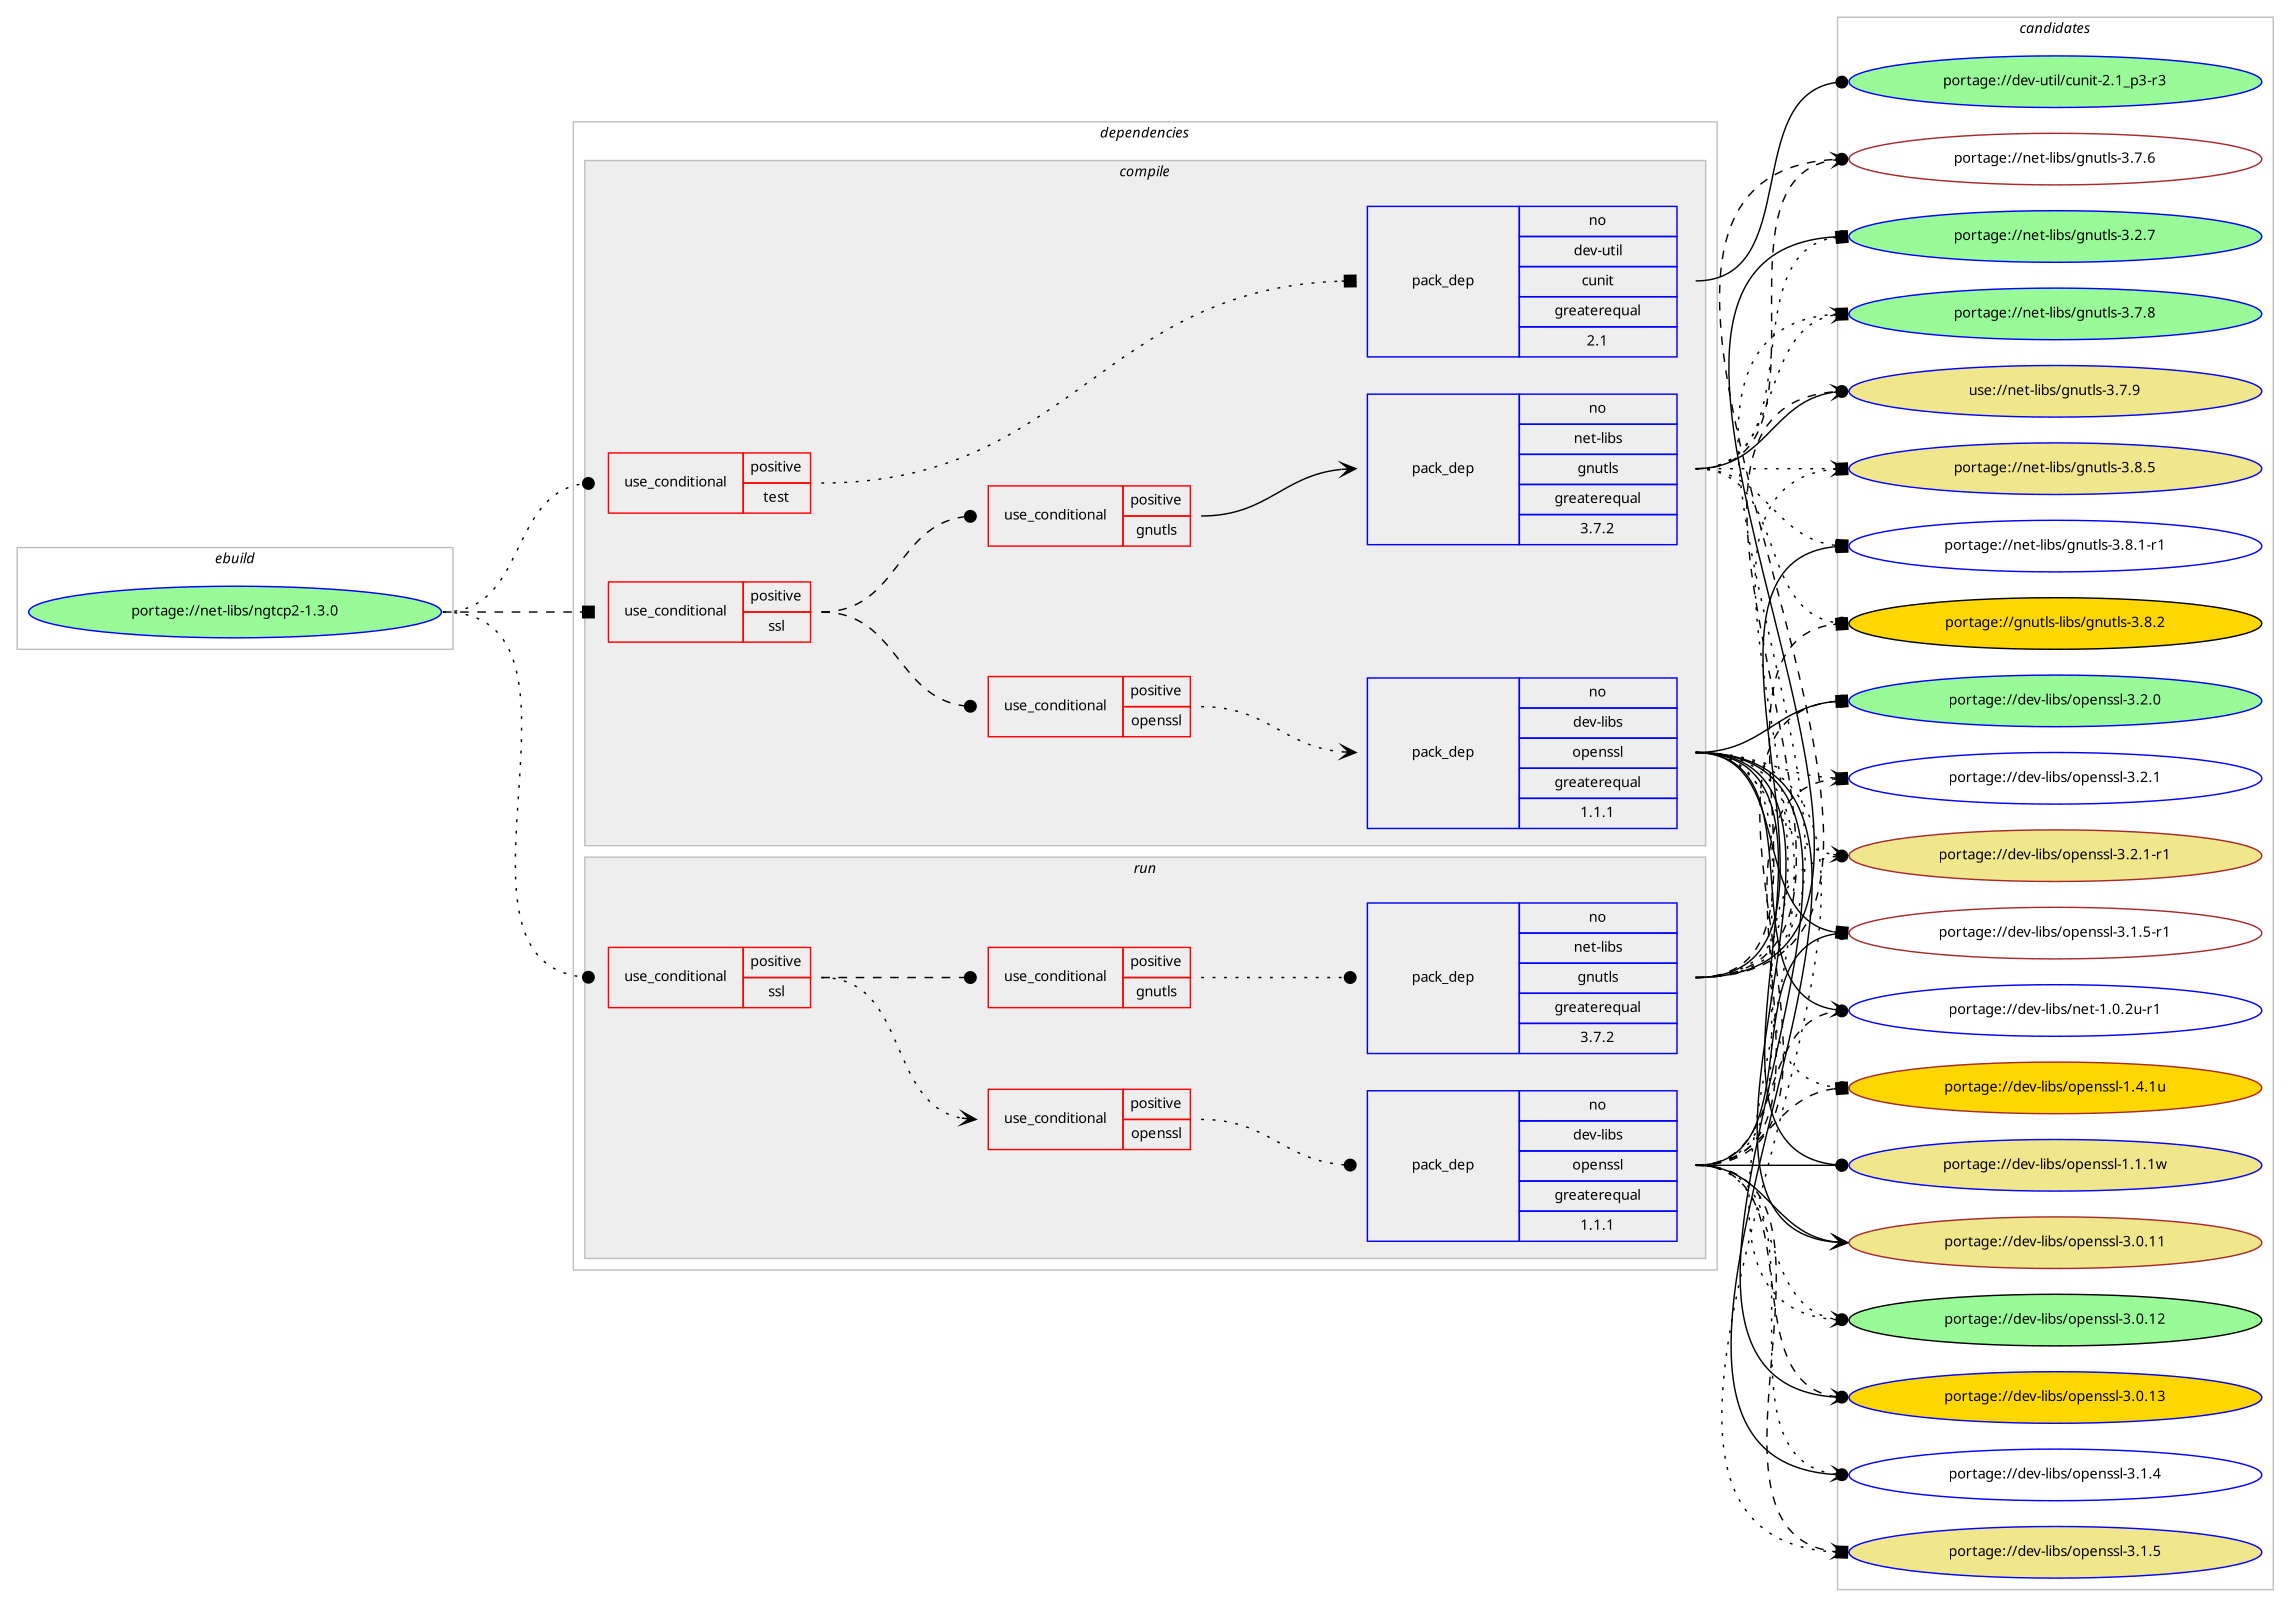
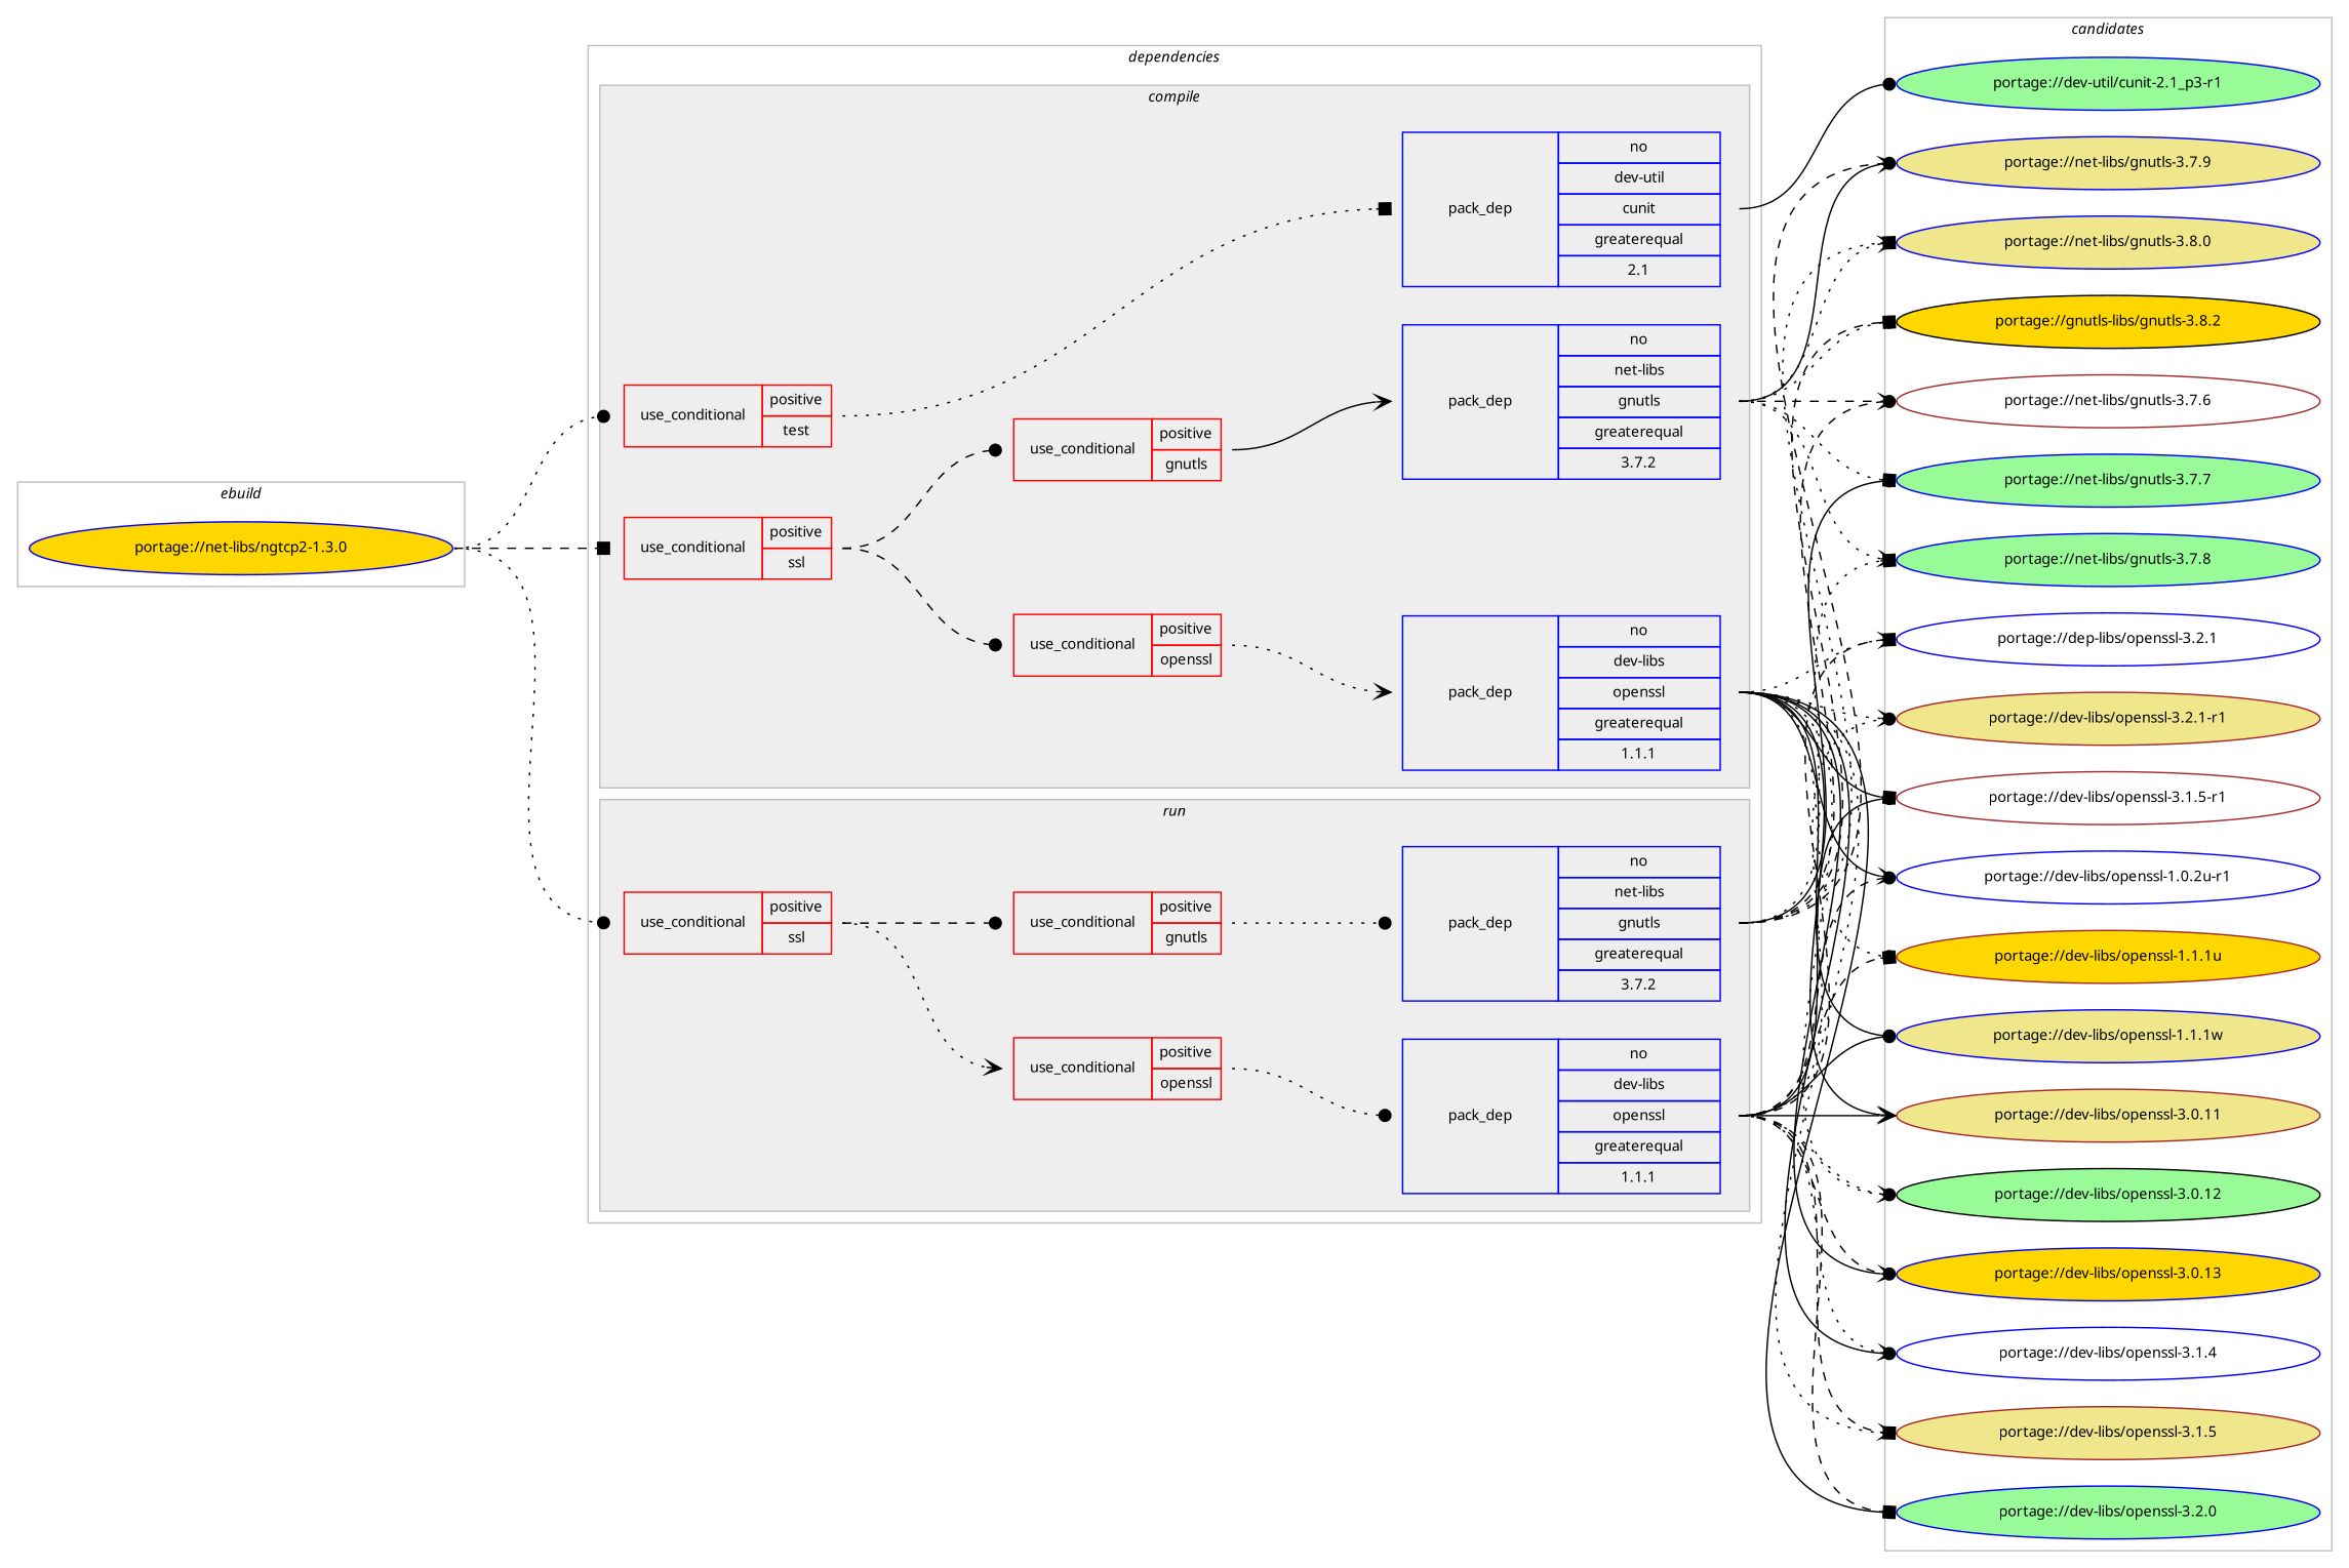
  digraph {
    compound=true
    concentrate=true
    fontname="Noto Sans"
    fontsize=10
    newrank=true
    rankdir=LR
    ranksep=1.5
    node [color=blue fontname="Noto Sans" fontsize=10 style=filled]
    edge [arrowhead=dot fontname="Noto Sans" headport=w style=dotted tailport=e weight=100]
-   n1 [fillcolor=palegreen label="portage://net-libs/ngtcp2-1.3.0" width=4]
+   n1 [fillcolor=gold label="portage://net-libs/ngtcp2-1.3.0" width=4]
    n2 [label=<<TABLE BORDER="0" CELLBORDER="1" CELLSPACING="0" CELLPADDING="4" WIDTH="220"><TR><TD ROWSPAN="6" CELLPADDING="30">pack_dep</TD></TR><TR><TD WIDTH="110">no</TD></TR><TR><TD>net-libs</TD></TR><TR><TD>gnutls</TD></TR><TR><TD>greaterequal</TD></TR><TR><TD>3.7.2</TD></TR></TABLE>> shape=none style=""]
    n3 [color=red label=<<TABLE BORDER="0" CELLBORDER="1" CELLSPACING="0" CELLPADDING="4"><TR><TD ROWSPAN="3" CELLPADDING="10">use_conditional</TD></TR><TR><TD>positive</TD></TR><TR><TD>gnutls</TD></TR></TABLE>> shape=none style=""]
    n4 [label=<<TABLE BORDER="0" CELLBORDER="1" CELLSPACING="0" CELLPADDING="4" WIDTH="220"><TR><TD ROWSPAN="6" CELLPADDING="30">pack_dep</TD></TR><TR><TD WIDTH="110">no</TD></TR><TR><TD>dev-libs</TD></TR><TR><TD>openssl</TD></TR><TR><TD>greaterequal</TD></TR><TR><TD>1.1.1</TD></TR></TABLE>> shape=none style=""]
    n5 [color=red label=<<TABLE BORDER="0" CELLBORDER="1" CELLSPACING="0" CELLPADDING="4"><TR><TD ROWSPAN="3" CELLPADDING="10">use_conditional</TD></TR><TR><TD>positive</TD></TR><TR><TD>openssl</TD></TR></TABLE>> shape=none style=""]
    n6 [color=red label=<<TABLE BORDER="0" CELLBORDER="1" CELLSPACING="0" CELLPADDING="4"><TR><TD ROWSPAN="3" CELLPADDING="10">use_conditional</TD></TR><TR><TD>positive</TD></TR><TR><TD>ssl</TD></TR></TABLE>> shape=none style=""]
    n7 [label=<<TABLE BORDER="0" CELLBORDER="1" CELLSPACING="0" CELLPADDING="4" WIDTH="220"><TR><TD ROWSPAN="6" CELLPADDING="30">pack_dep</TD></TR><TR><TD WIDTH="110">no</TD></TR><TR><TD>dev-util</TD></TR><TR><TD>cunit</TD></TR><TR><TD>greaterequal</TD></TR><TR><TD>2.1</TD></TR></TABLE>> shape=none style=""]
    n8 [color=red label=<<TABLE BORDER="0" CELLBORDER="1" CELLSPACING="0" CELLPADDING="4"><TR><TD ROWSPAN="3" CELLPADDING="10">use_conditional</TD></TR><TR><TD>positive</TD></TR><TR><TD>test</TD></TR></TABLE>> shape=none style=""]
    n9 [label=<<TABLE BORDER="0" CELLBORDER="1" CELLSPACING="0" CELLPADDING="4" WIDTH="220"><TR><TD ROWSPAN="6" CELLPADDING="30">pack_dep</TD></TR><TR><TD WIDTH="110">no</TD></TR><TR><TD>dev-libs</TD></TR><TR><TD>openssl</TD></TR><TR><TD>greaterequal</TD></TR><TR><TD>1.1.1</TD></TR></TABLE>> shape=none style=""]
    n10 [color=red label=<<TABLE BORDER="0" CELLBORDER="1" CELLSPACING="0" CELLPADDING="4"><TR><TD ROWSPAN="3" CELLPADDING="10">use_conditional</TD></TR><TR><TD>positive</TD></TR><TR><TD>openssl</TD></TR></TABLE>> shape=none style=""]
    n11 [label=<<TABLE BORDER="0" CELLBORDER="1" CELLSPACING="0" CELLPADDING="4" WIDTH="220"><TR><TD ROWSPAN="6" CELLPADDING="30">pack_dep</TD></TR><TR><TD WIDTH="110">no</TD></TR><TR><TD>net-libs</TD></TR><TR><TD>gnutls</TD></TR><TR><TD>greaterequal</TD></TR><TR><TD>3.7.2</TD></TR></TABLE>> shape=none style=""]
    n12 [color=red label=<<TABLE BORDER="0" CELLBORDER="1" CELLSPACING="0" CELLPADDING="4"><TR><TD ROWSPAN="3" CELLPADDING="10">use_conditional</TD></TR><TR><TD>positive</TD></TR><TR><TD>gnutls</TD></TR></TABLE>> shape=none style=""]
    n13 [color=red label=<<TABLE BORDER="0" CELLBORDER="1" CELLSPACING="0" CELLPADDING="4"><TR><TD ROWSPAN="3" CELLPADDING="10">use_conditional</TD></TR><TR><TD>positive</TD></TR><TR><TD>ssl</TD></TR></TABLE>> shape=none style=""]
    n14 [color=brown fillcolor=white label="portage://net-libs/gnutls-3.7.6" width=4]
-   n15 [fillcolor=palegreen label="portage://net-libs/gnutls-3.2.7" width=4]
+   n15 [fillcolor=palegreen label="portage://net-libs/gnutls-3.7.7" width=4]
    n16 [fillcolor=palegreen label="portage://net-libs/gnutls-3.7.8" width=4]
-   n17 [fillcolor=khaki label="use://net-libs/gnutls-3.7.9" width=4]
-   n18 [fillcolor=khaki label="portage://net-libs/gnutls-3.8.5" width=4]
-   n19 [fillcolor=white label="portage://net-libs/gnutls-3.8.1-r1" width=4]
+   n17 [fillcolor=khaki label="portage://net-libs/gnutls-3.7.9" width=4]
+   n18 [fillcolor=khaki label="portage://net-libs/gnutls-3.8.0" width=4]
    n20 [color=black fillcolor=gold label="portage://gnutls-libs/gnutls-3.8.2" width=4]
-   n21 [fillcolor=white label="portage://dev-libs/net-1.0.2u-r1" width=4]
-   n22 [color=brown fillcolor=gold label="portage://dev-libs/openssl-1.4.1u" width=4]
+   n21 [fillcolor=white label="portage://dev-libs/openssl-1.0.2u-r1" width=4]
+   n22 [color=brown fillcolor=gold label="portage://dev-libs/openssl-1.1.1u" width=4]
    n23 [fillcolor=khaki label="portage://dev-libs/openssl-1.1.1w" width=4]
    n24 [color=brown fillcolor=khaki label="portage://dev-libs/openssl-3.0.11" width=4]
    n25 [color=black fillcolor=palegreen label="portage://dev-libs/openssl-3.0.12" width=4]
    n26 [fillcolor=gold label="portage://dev-libs/openssl-3.0.13" width=4]
    n27 [fillcolor=white label="portage://dev-libs/openssl-3.1.4" width=4]
-   n28 [fillcolor=khaki label="portage://dev-libs/openssl-3.1.5" width=4]
+   n28 [color=brown fillcolor=khaki label="portage://dev-libs/openssl-3.1.5" width=4]
    n29 [color=brown fillcolor=white label="portage://dev-libs/openssl-3.1.5-r1" width=4]
    n30 [fillcolor=palegreen label="portage://dev-libs/openssl-3.2.0" width=4]
-   n31 [fillcolor=white label="portage://dev-libs/openssl-3.2.1" width=4]
+   n31 [fillcolor=white label="portage://dep-libs/openssl-3.2.1" width=4]
    n32 [color=brown fillcolor=khaki label="portage://dev-libs/openssl-3.2.1-r1" width=4]
-   n33 [fillcolor=palegreen label="portage://dev-util/cunit-2.1_p3-r3" width=4]
+   n33 [fillcolor=palegreen label="portage://dev-util/cunit-2.1_p3-r1" width=4]
    subgraph cluster_1 {
      color=gray
      label=<<i>ebuild</i>>
      rank=same
      n1
    }
    subgraph cluster_2 {
      color=gray
      label=<<i>dependencies</i>>
      subgraph cluster_3 {
        color=gray
        fillcolor="#eeeeee"
        label=<<i>compile</i>>
        style=filled
        subgraph sub_4 {
          color=gray
          fillcolor="#eeeeee"
          label=<<i>compile</i>>
          style=filled
          n6
          subgraph sub_5 {
            color=gray
            fillcolor="#eeeeee"
            label=<<i>compile</i>>
            style=filled
            n3
            subgraph sub_6 {
              color=gray
              fillcolor="#eeeeee"
              label=<<i>compile</i>>
              style=filled
              n2
            }
          }
          subgraph sub_7 {
            color=gray
            fillcolor="#eeeeee"
            label=<<i>compile</i>>
            style=filled
            n5
            subgraph sub_8 {
              color=gray
              fillcolor="#eeeeee"
              label=<<i>compile</i>>
              style=filled
              n4
            }
          }
        }
        subgraph sub_9 {
          color=gray
          fillcolor="#eeeeee"
          label=<<i>compile</i>>
          style=filled
          n8
          subgraph sub_10 {
            color=gray
            fillcolor="#eeeeee"
            label=<<i>compile</i>>
            style=filled
            n7
          }
        }
      }
      subgraph cluster_11 {
        color=gray
        fillcolor="#eeeeee"
        label=<<i>compile and run</i>>
        style=filled
      }
      subgraph cluster_12 {
        color=gray
        fillcolor="#eeeeee"
        label=<<i>run</i>>
        style=filled
        subgraph sub_13 {
          color=gray
          fillcolor="#eeeeee"
          label=<<i>run</i>>
          style=filled
          n13
          subgraph sub_14 {
            color=gray
            fillcolor="#eeeeee"
            label=<<i>run</i>>
            style=filled
            n10
            subgraph sub_15 {
              color=gray
              fillcolor="#eeeeee"
              label=<<i>run</i>>
              style=filled
              n9
            }
          }
          subgraph sub_16 {
            color=gray
            fillcolor="#eeeeee"
            label=<<i>run</i>>
            style=filled
            n12
            subgraph sub_17 {
              color=gray
              fillcolor="#eeeeee"
              label=<<i>run</i>>
              style=filled
              n11
            }
          }
        }
      }
    }
    subgraph cluster_18 {
      color=gray
      label=<<i>candidates</i>>
      rank=same
      subgraph sub_19 {
        color=black
        label=<<i>candidates</i>>
        nodesep=1
        rank=same
        n14
        n15
        n16
        n17
        n18
-       n19
        n20
      }
      subgraph sub_20 {
        color=black
        label=<<i>candidates</i>>
        nodesep=1
        rank=same
        n21
        n22
        n23
        n24
        n25
        n26
        n27
        n28
        n29
        n30
        n31
        n32
      }
      subgraph sub_21 {
        color=black
        label=<<i>candidates</i>>
        nodesep=1
        rank=same
        n33
      }
      subgraph sub_22 {
        color=black
        label=<<i>candidates</i>>
        nodesep=1
        rank=same
        n14
        n15
        n16
        n17
        n18
-       n19
        n20
      }
      subgraph sub_23 {
        color=black
        label=<<i>candidates</i>>
        nodesep=1
        rank=same
        n21
        n22
        n23
        n24
        n25
        n26
        n27
        n28
        n29
        n30
        n31
        n32
      }
    }
    n1 -> n6 [arrowhead=box style=dashed weight=20]
    n1 -> n8 [weight=20]
    n1 -> n13 [weight=20]
    n2 -> n14 [arrowhead=vee style=dashed]
    n2 -> n15 [arrowhead=box]
    n2 -> n16 [arrowhead=vee]
    n2 -> n17 [arrowhead=vee style=solid]
    n2 -> n18 [arrowhead=vee]
-   n2 -> n19 [arrowhead=box]
    n2 -> n20
    n3 -> n2 [arrowhead=vee style=solid weight=20]
    n4 -> n21 [arrowhead=vee style=solid]
    n4 -> n22
    n4 -> n23 [style=solid]
    n4 -> n24 [arrowhead=vee style=solid]
    n4 -> n25 [arrowhead=vee]
    n4 -> n26 [arrowhead=vee style=solid]
    n4 -> n27 [style=solid]
    n4 -> n28 [arrowhead=box]
    n4 -> n29 [arrowhead=box style=solid]
    n4 -> n30 [style=solid]
    n4 -> n31 [arrowhead=vee]
    n4 -> n32 [arrowhead=vee]
    n5 -> n4 [arrowhead=vee weight=20]
    n6 -> n3 [style=dashed weight=20]
    n6 -> n5 [style=dashed weight=20]
    n7 -> n33 [style=solid]
    n8 -> n7 [arrowhead=box weight=20]
    n9 -> n21 [style=dashed]
    n9 -> n22 [arrowhead=box style=dashed]
    n9 -> n23 [style=solid]
    n9 -> n24 [arrowhead=vee style=solid]
    n9 -> n25
    n9 -> n26 [style=dashed]
    n9 -> n27 [arrowhead=vee]
    n9 -> n28 [arrowhead=vee style=dashed]
    n9 -> n29 [style=solid]
    n9 -> n30 [arrowhead=box style=dashed]
    n9 -> n31 [arrowhead=box style=dashed]
    n9 -> n32
    n10 -> n9 [weight=20]
    n11 -> n14 [style=dashed]
    n11 -> n15 [style=solid]
    n11 -> n16 [arrowhead=box]
    n11 -> n17 [style=dashed]
    n11 -> n18 [arrowhead=box]
-   n11 -> n19 [arrowhead=box style=solid]
    n11 -> n20 [arrowhead=box style=dashed]
    n12 -> n11 [weight=20]
    n13 -> n10 [arrowhead=vee weight=20]
    n13 -> n12 [style=dashed weight=20]
  }
